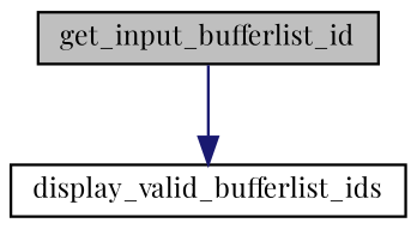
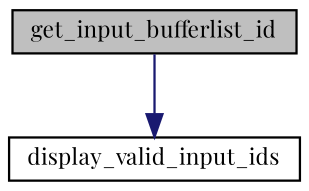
  digraph {
    rankdir=TB
    fontname="Playfair Display"
    node [color=black fontname="Playfair Display" fontsize=10 shape=record style=filled]
    n1 [fillcolor=grey75 fontcolor=black height=0.2 label=get_input_bufferlist_id width=0.4]
-   n2 [fillcolor=white height=0.2 label=display_valid_bufferlist_ids width=0.4]
+   n2 [fillcolor=white height=0.2 label=display_valid_input_ids width=0.4]
    n1 -> n2 [color=midnightblue fontname="Playfair Display" fontsize=10 labelfontname=Helvetica labelfontsize=10 style=solid]
  }
